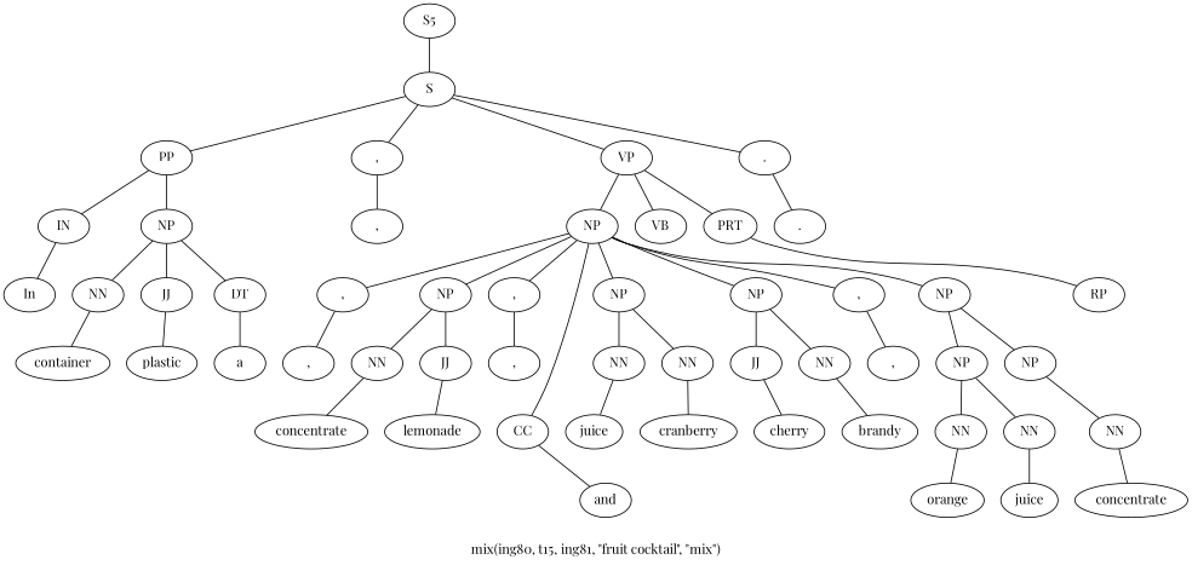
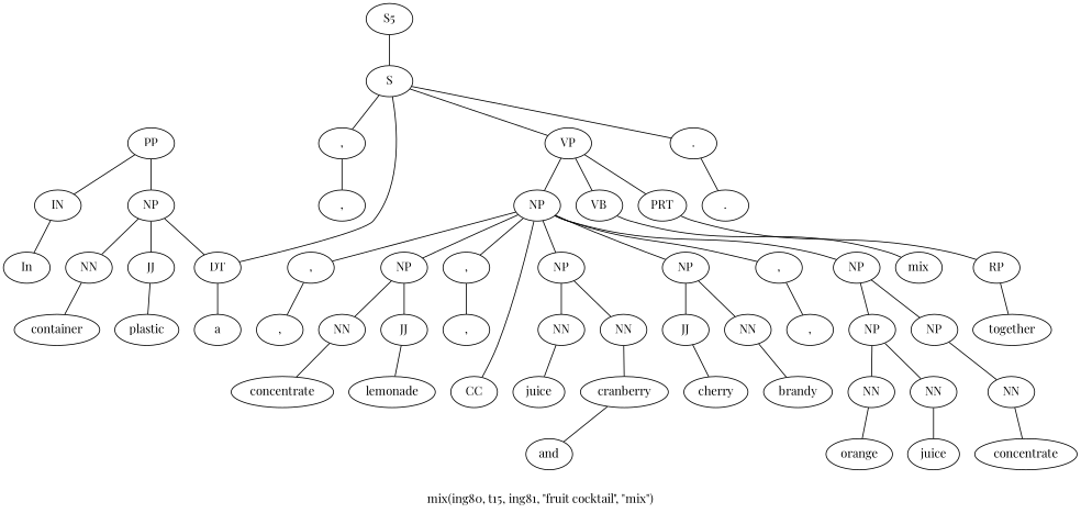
  graph {
    fontname="Playfair Display"
    label="mix(ing80, t15, ing81, \"fruit cocktail\", \"mix\")"
    node [fontname="Playfair Display"]
    edge [fontname="Playfair Display"]
    n1 [label=S5]
    n2 [label=S]
    n3 [label=PP]
    n4 [label=","]
    n5 [label=VP]
    n6 [label="."]
    n7 [label=IN]
    n8 [label=NP]
    n9 [label=","]
    n10 [label=VB]
    n11 [label=PRT]
    n12 [label=NP]
    n13 [label="."]
    n14 [label=In]
    n15 [label=DT]
    n16 [label=JJ]
    n17 [label=NN]
    n18 [label=a]
    n19 [label=plastic]
    n20 [label=container]
+   n21 [label=mix]
    n22 [label=RP]
    n23 [label=NP]
    n24 [label=","]
    n25 [label=NP]
    n26 [label=","]
    n27 [label=NP]
    n28 [label=","]
    n29 [label=CC]
    n30 [label=NP]
+   n31 [label=together]
    n32 [label=JJ]
    n33 [label=NN]
    n34 [label=","]
    n35 [label=NP]
    n36 [label=NP]
    n37 [label=","]
    n38 [label=JJ]
    n39 [label=NN]
    n40 [label=","]
    n41 [label=and]
    n42 [label=NN]
    n43 [label=NN]
    n44 [label=cherry]
    n45 [label=brandy]
    n46 [label=NN]
    n47 [label=NN]
    n48 [label=NN]
    n49 [label=orange]
    n50 [label=juice]
    n51 [label=concentrate]
    n52 [label=lemonade]
    n53 [label=concentrate]
    n54 [label=cranberry]
    n55 [label=juice]
    n1 -- n2
-   n2 -- n3
+   n2 -- n15
    n2 -- n4
    n2 -- n5
    n2 -- n6
    n3 -- n7
    n3 -- n8
    n4 -- n9
    n5 -- n10
    n5 -- n11
    n5 -- n12
    n6 -- n13
    n7 -- n14
    n8 -- n15
    n8 -- n16
    n8 -- n17
+   n10 -- n21
    n11 -- n22
    n12 -- n23
    n12 -- n24
    n12 -- n25
    n12 -- n26
    n12 -- n27
    n12 -- n28
    n12 -- n29
    n12 -- n30
    n15 -- n18
    n16 -- n19
    n17 -- n20
+   n22 -- n31
    n23 -- n32
    n23 -- n33
    n24 -- n34
    n25 -- n35
    n25 -- n36
    n26 -- n37
    n27 -- n38
    n27 -- n39
    n28 -- n40
-   n29 -- n41
+   n54 -- n41
    n30 -- n42
    n30 -- n43
    n32 -- n44
    n33 -- n45
    n35 -- n46
    n35 -- n47
    n36 -- n48
    n38 -- n52
    n39 -- n53
    n42 -- n54
    n43 -- n55
    n46 -- n49
    n47 -- n50
    n48 -- n51
  }
